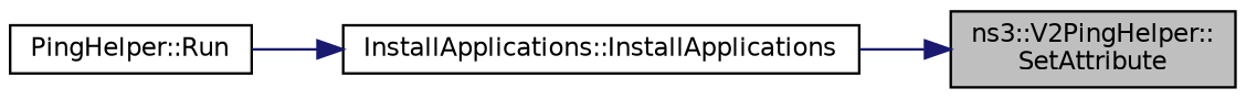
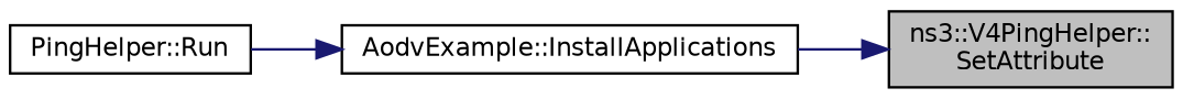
  digraph {
    rankdir=RL
    node [color=black fillcolor=white fontname=Helvetica fontsize=10 shape=record style=filled]
    edge [color=midnightblue dir=back fontname=Helvetica fontsize=10 labelfontname=Helvetica labelfontsize=10 style=solid]
-   n1 [fillcolor=grey75 fontcolor=black height=0.2 label="ns3::V2PingHelper::\lSetAttribute" width=0.4]
-   n2 [height=0.2 label="InstallApplications::InstallApplications" width=0.4]
+   n1 [fillcolor=grey75 fontcolor=black height=0.2 label="ns3::V4PingHelper::\lSetAttribute" width=0.4]
+   n2 [height=0.2 label="AodvExample::InstallApplications" width=0.4]
    n3 [height=0.2 label="PingHelper::Run" width=0.4]
    n1 -> n2
    n2 -> n3
  }
